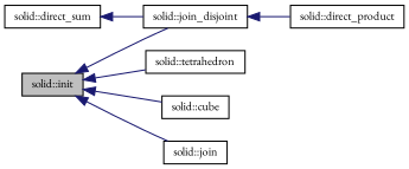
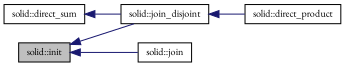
  digraph {
    fontname="EB Garamond"
    rankdir=LR
    node [color=black fillcolor=white fontname="EB Garamond" fontsize=10 shape=record style=filled]
    edge [color=midnightblue dir=back fontname="EB Garamond" fontsize=10 labelfontname=Helvetica labelfontsize=10 style=solid]
    n1 [fillcolor=grey75 fontcolor=black height=0.2 label="solid::init" width=0.4]
    n2 [height=0.2 label="solid::join_disjoint" width=0.4]
-   n3 [height=0.2 label="solid::tetrahedron" width=0.4]
-   n4 [height=0.2 label="solid::cube" width=0.4]
    n5 [height=0.2 label="solid::join" width=0.4]
    n6 [height=0.2 label="solid::direct_product" width=0.4]
    n7 [height=0.2 label="solid::direct_sum" width=0.4]
    n1 -> n2
-   n1 -> n3
-   n1 -> n4
    n1 -> n5
    n2 -> n6
    n7 -> n2
  }
